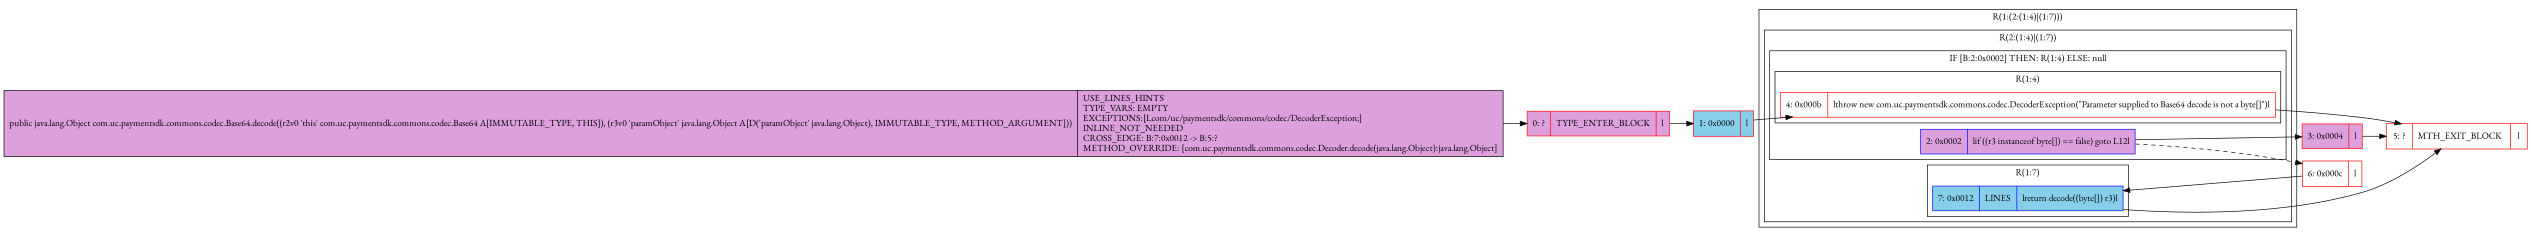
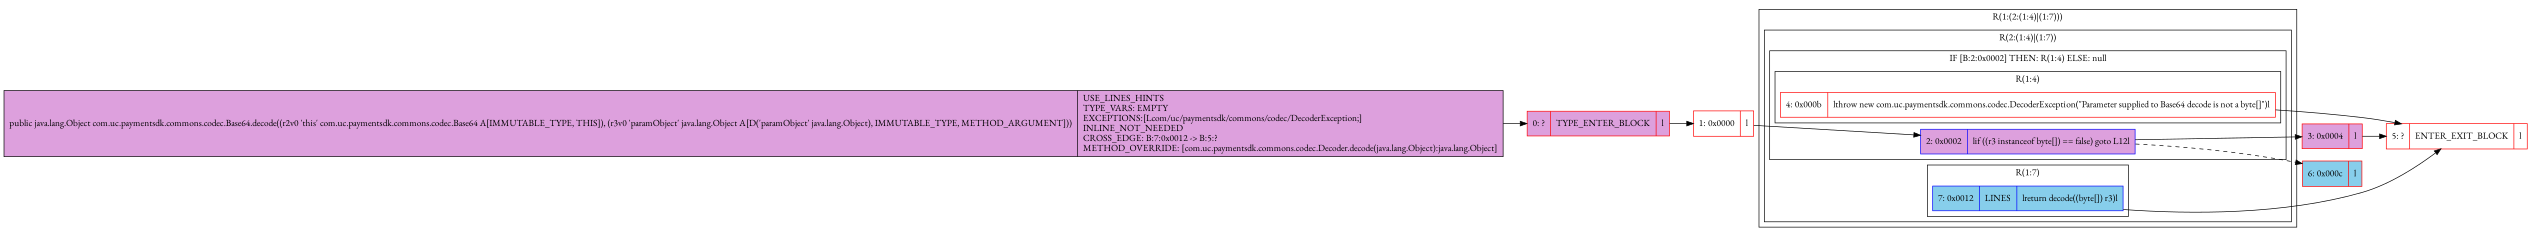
  digraph {
    fontname="EB Garamond"
    rankdir=LR
    node [color=red fillcolor=plum fontname="EB Garamond" shape=record style=filled]
    edge [fontname="EB Garamond"]
    n1 [fillcolor=white label="{4\:\ 0x000b|lthrow new com.uc.paymentsdk.commons.codec.DecoderException(\"Parameter supplied to Base64 decode is not a byte[]\")l}"]
    n2 [color=blue label="{2\:\ 0x0002|lif ((r3 instanceof byte[]) == false) goto L12l}"]
    n3 [color=blue fillcolor=skyblue label="{7\:\ 0x0012|LINES\l|lreturn decode((byte[]) r3)l}"]
-   n4 [fillcolor=white label="{5\:\ ?|MTH_EXIT_BLOCK\l|l}"]
+   n4 [fillcolor=white label="{5\:\ ?|ENTER_EXIT_BLOCK\l|l}"]
    n5 [label="{3\:\ 0x0004|l}"]
-   n6 [fillcolor=white label="{6\:\ 0x000c|l}"]
+   n6 [fillcolor=skyblue label="{6\:\ 0x000c|l}"]
    n7 [label="{0\:\ ?|TYPE_ENTER_BLOCK\l|l}"]
-   n8 [fillcolor=skyblue label="{1\:\ 0x0000|l}"]
+   n8 [fillcolor=white label="{1\:\ 0x0000|l}"]
    n9 [label="{public java.lang.Object com.uc.paymentsdk.commons.codec.Base64.decode((r2v0 'this' com.uc.paymentsdk.commons.codec.Base64 A[IMMUTABLE_TYPE, THIS]), (r3v0 'paramObject' java.lang.Object A[D('paramObject' java.lang.Object), IMMUTABLE_TYPE, METHOD_ARGUMENT]))  | USE_LINES_HINTS\lTYPE_VARS: EMPTY\lEXCEPTIONS:[Lcom\/uc\/paymentsdk\/commons\/codec\/DecoderException;]\lINLINE_NOT_NEEDED\lCROSS_EDGE: B:7:0x0012 \-\> B:5:?\lMETHOD_OVERRIDE: [com.uc.paymentsdk.commons.codec.Decoder.decode(java.lang.Object):java.lang.Object]\l}" color=""]
    subgraph cluster_1 {
      label="R(1:(2:(1:4)|(1:7)))"
      subgraph cluster_2 {
        label="R(2:(1:4)|(1:7))"
        subgraph cluster_3 {
          label="IF [B:2:0x0002] THEN: R(1:4) ELSE: null"
          n2
          subgraph cluster_4 {
            label="R(1:4)"
            n1
          }
        }
        subgraph cluster_5 {
          label="R(1:7)"
          n3
        }
      }
    }
    n1 -> n4
    n2 -> n5
    n2 -> n6 [style=dashed]
    n3 -> n4
    n5 -> n4
-   n6 -> n3
    n7 -> n8
-   n8 -> n1
+   n8 -> n2
    n9 -> n7
  }
